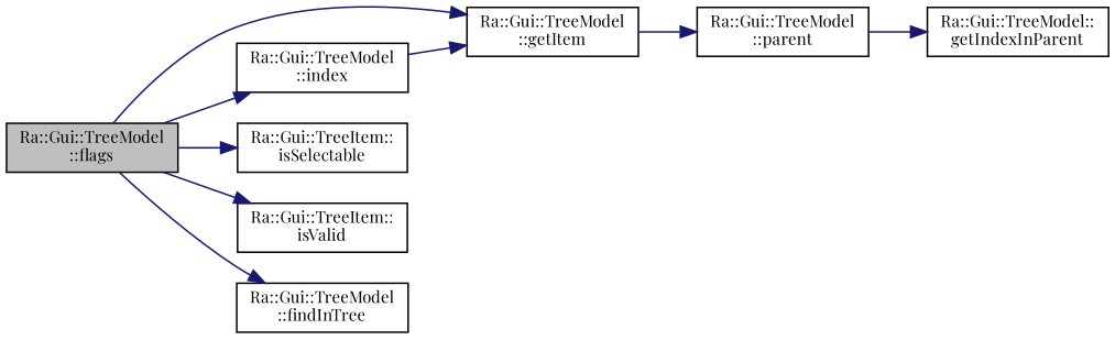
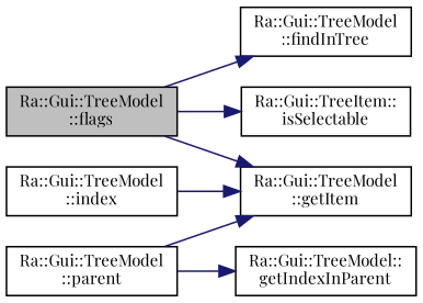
  digraph {
    fontname="Playfair Display"
    rankdir=LR
    node [color=black fillcolor=white fontname="Playfair Display" fontsize=10 shape=record style=filled]
    edge [color=midnightblue fontname="Playfair Display" fontsize=10 labelfontname=Helvetica labelfontsize=10 style=solid]
    n1 [fillcolor=grey75 fontcolor=black height=0.2 label="Ra::Gui::TreeModel\l::flags" width=0.4]
    n2 [height=0.2 label="Ra::Gui::TreeModel\l::getItem" width=0.4]
    n3 [height=0.2 label="Ra::Gui::TreeModel\l::index" width=0.4]
    n4 [height=0.2 label="Ra::Gui::TreeItem::\lisSelectable" width=0.4]
-   n5 [height=0.2 label="Ra::Gui::TreeItem::\lisValid" width=0.4]
    n6 [height=0.2 label="Ra::Gui::TreeModel\l::findInTree" width=0.4]
    n7 [height=0.2 label="Ra::Gui::TreeModel\l::parent" width=0.4]
    n8 [height=0.2 label="Ra::Gui::TreeModel::\lgetIndexInParent" width=0.4]
    n1 -> n2
-   n1 -> n3
    n1 -> n4
-   n1 -> n5
    n1 -> n6
    n3 -> n2
-   n2 -> n7
+   n7 -> n2
    n7 -> n8
  }
